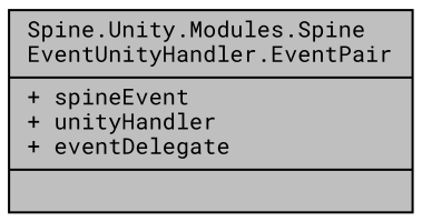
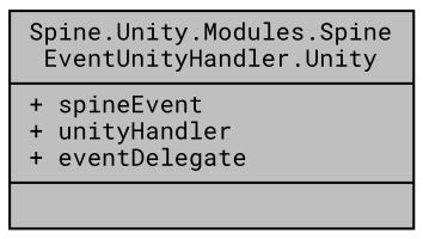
  digraph {
    fontname="Roboto Mono"
-   n1 [color=black fillcolor=grey75 fontcolor=black fontname="Roboto Mono" fontsize=10 height=0.2 label="{Spine.Unity.Modules.Spine\lEventUnityHandler.EventPair\n|+ spineEvent\l+ unityHandler\l+ eventDelegate\l|}" shape=record style=filled width=0.4]
+   n1 [color=black fillcolor=grey75 fontcolor=black fontname="Roboto Mono" fontsize=10 height=0.2 label="{Spine.Unity.Modules.Spine\lEventUnityHandler.Unity\n|+ spineEvent\l+ unityHandler\l+ eventDelegate\l|}" shape=record style=filled width=0.4]
  }
